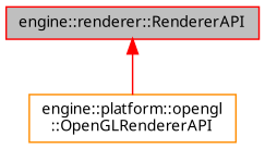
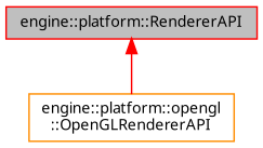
  digraph {
    fontname="Noto Sans"
    node [fontname="Noto Sans" fontsize=10 shape=record style=filled]
-   n1 [color=red fillcolor=grey75 fontcolor=black height=0.2 label="engine::renderer::RendererAPI" width=0.4]
+   n1 [color=red fillcolor=grey75 fontcolor=black height=0.2 label="engine::platform::RendererAPI" width=0.4]
    n2 [color=darkorange fillcolor=white height=0.2 label="engine::platform::opengl\l::OpenGLRendererAPI" width=0.4]
    n1 -> n2 [color=red dir=back fontname="Noto Sans" fontsize=10 labelfontname=Helvetica labelfontsize=10 style=solid]
  }
